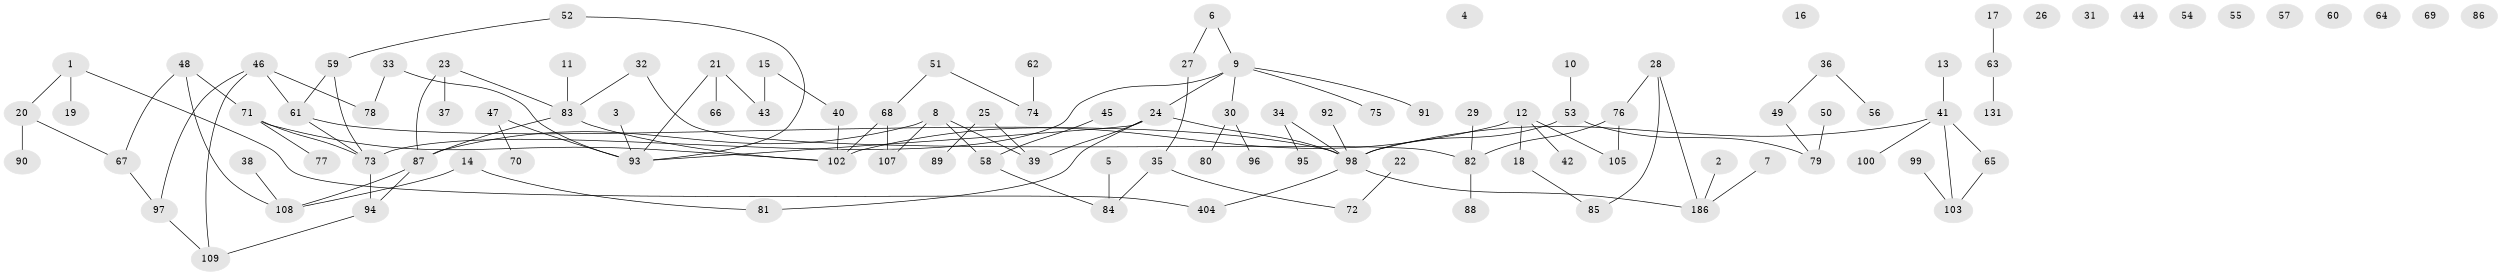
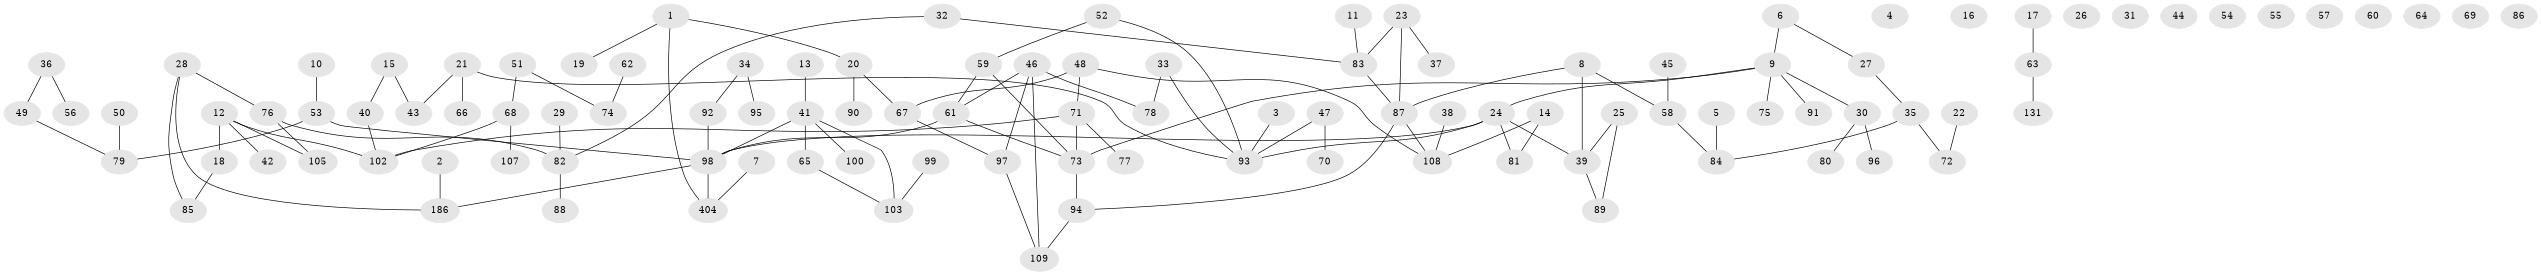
  graph {
    node [color=gray90 style=filled]
    1
    19
    20
    n4 [label=404]
    67
    90
    n7 [label=186]
    2
    3
    93
    4
    5
    84
    6
    9
    27
    24
    30
    73
    75
    91
    35
    7
    8
    39
    58
    87
    107
    89
    108
    94
    81
    98
    80
    96
    10
    53
    79
    11
    83
    102
    12
    18
    42
    105
    85
    13
    41
    65
    100
    103
    14
    15
    40
    43
    16
    17
    63
    n59 [label=131]
    97
    21
    66
    22
    72
    23
    37
    25
    26
    28
    76
    82
    29
    88
    31
    32
    33
    78
    34
    92
    95
    36
    49
    56
    38
    44
    45
    46
    61
    109
    47
    70
    48
    71
    77
    50
    51
    68
    74
    52
    59
    54
    55
    57
    60
    62
    64
    69
    86
    99
    1 -- 19
    1 -- 20
    1 -- n4
    20 -- 67
    20 -- 90
    67 -- 97
    2 -- n7
    3 -- 93
    5 -- 84
    6 -- 9
    6 -- 27
    9 -- 24
    9 -- 30
    9 -- 73
    9 -- 75
    9 -- 91
    27 -- 35
    24 -- 93
    24 -- 39
    24 -- 81
    24 -- 98
    30 -- 80
    30 -- 96
    73 -- 94
    35 -- 84
    35 -- 72
-   7 -- n7
+   7 -- n4
    8 -- 39
    8 -- 58
    8 -- 87
-   8 -- 107
+   39 -- 89
    58 -- 84
    87 -- 108
    87 -- 94
    94 -- 109
    98 -- n4
    98 -- n7
    10 -- 53
    53 -- 98
    53 -- 79
    11 -- 83
    83 -- 87
-   83 -- 102
    12 -- 102
    12 -- 18
    12 -- 42
    12 -- 105
    18 -- 85
    13 -- 41
    41 -- 98
    41 -- 65
    41 -- 100
    41 -- 103
    65 -- 103
    14 -- 108
    14 -- 81
    15 -- 40
    15 -- 43
    40 -- 102
    17 -- 63
    63 -- n59
    97 -- 109
    21 -- 93
    21 -- 43
    21 -- 66
    22 -- 72
    23 -- 87
    23 -- 83
    23 -- 37
    25 -- 39
    25 -- 89
    28 -- n7
    28 -- 85
    28 -- 76
    76 -- 105
    76 -- 82
    82 -- 88
    29 -- 82
    32 -- 83
    32 -- 82
    33 -- 93
    33 -- 78
-   34 -- 98
+   34 -- 92
    34 -- 95
    92 -- 98
    36 -- 49
    36 -- 56
    49 -- 79
    38 -- 108
    45 -- 58
    46 -- 97
    46 -- 78
    46 -- 61
    46 -- 109
    61 -- 73
    61 -- 98
    47 -- 93
    47 -- 70
    48 -- 67
    48 -- 108
    48 -- 71
    71 -- 73
    71 -- 102
    71 -- 77
    50 -- 79
    51 -- 68
    51 -- 74
    68 -- 107
    68 -- 102
    52 -- 93
    52 -- 59
    59 -- 73
    59 -- 61
    62 -- 74
    99 -- 103
  }
